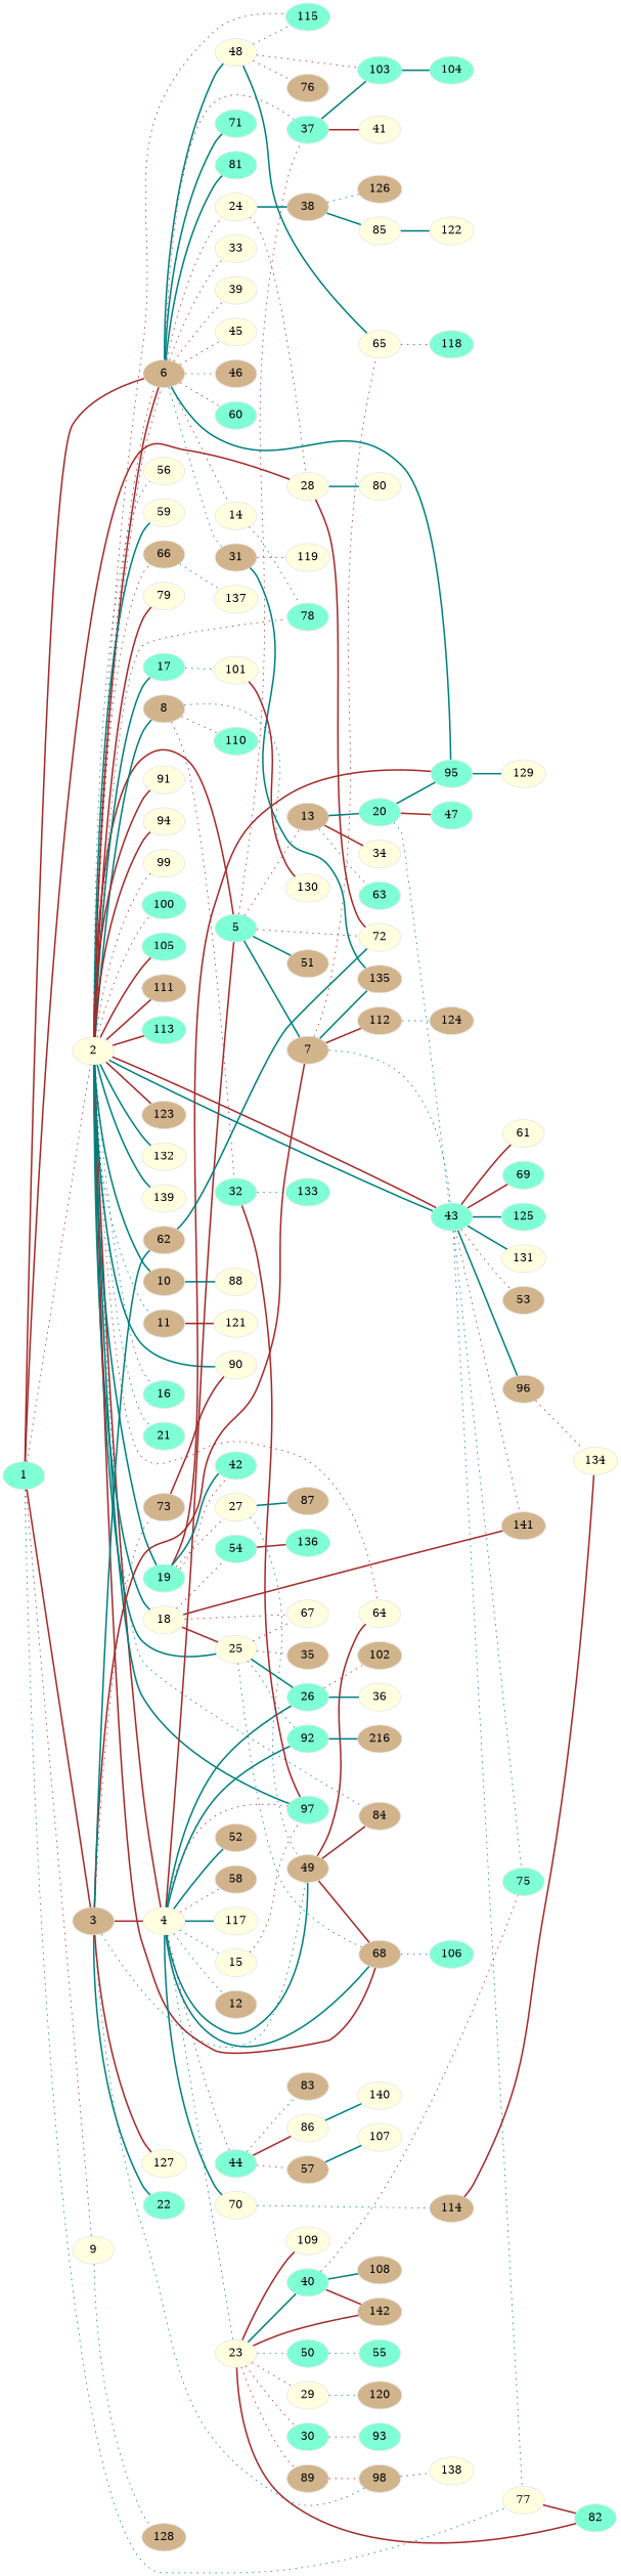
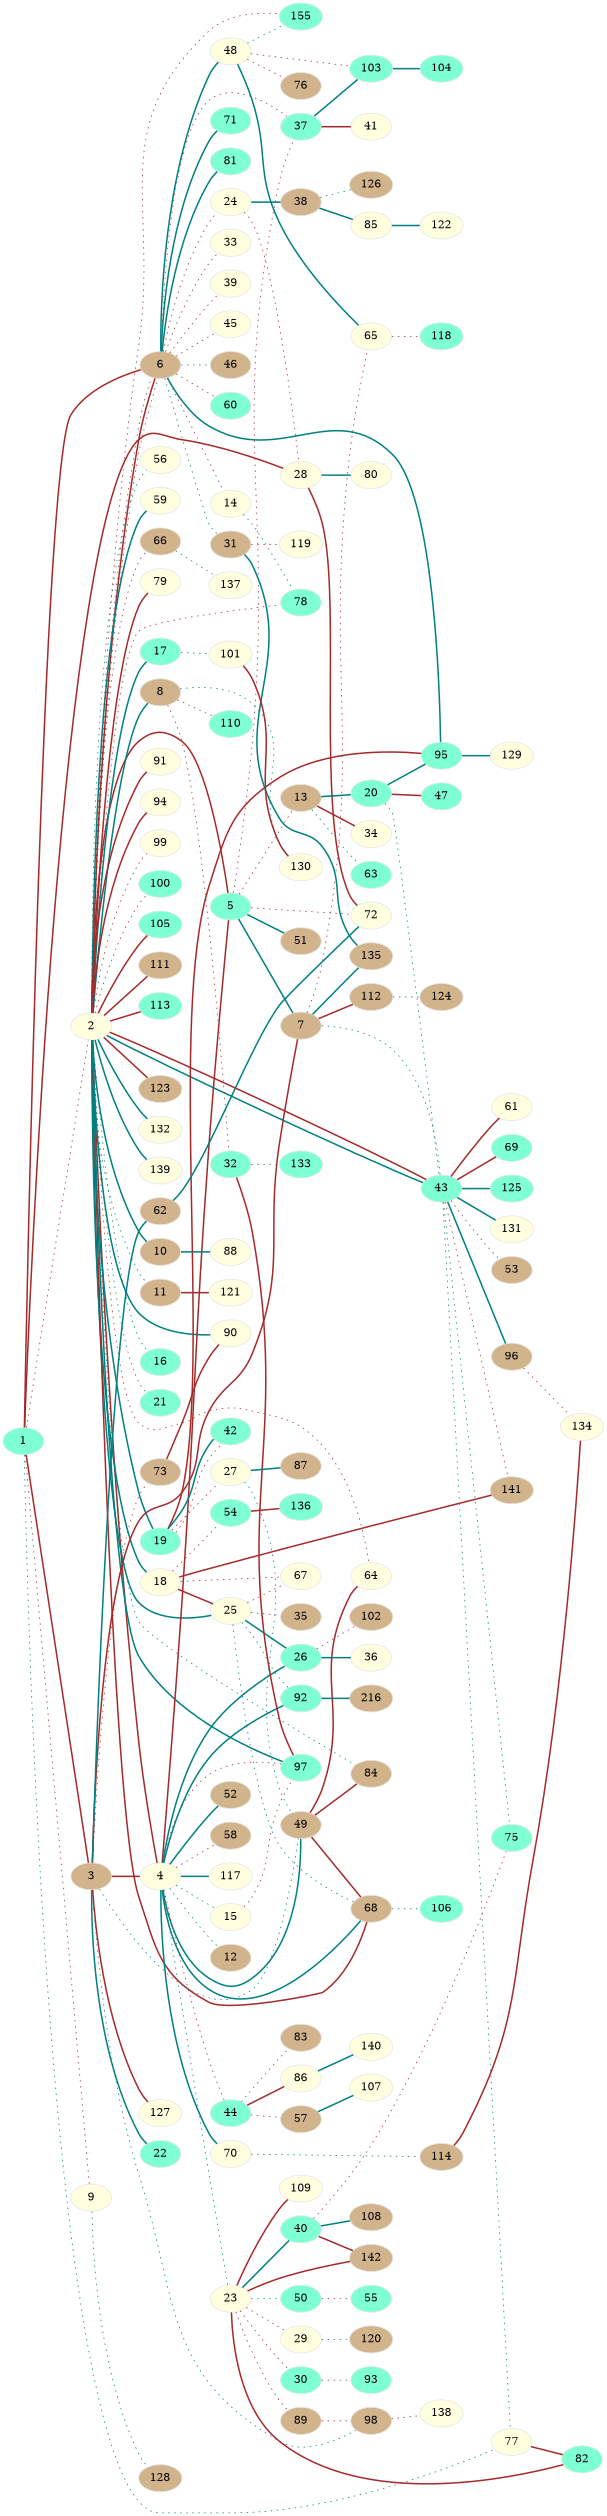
  graph {
    rankdir=LR
    node [color=gray90 fillcolor=lightyellow style=filled]
    edge [color=brown style=bold]
    1 [fillcolor=aquamarine]
    2
    3 [fillcolor=tan]
    6 [fillcolor=tan]
    9
    28
    77
    4
    5 [fillcolor=aquamarine]
    8 [fillcolor=tan]
    10 [fillcolor=tan]
    11 [fillcolor=tan]
    16 [fillcolor=aquamarine]
    17 [fillcolor=aquamarine]
    18
    19 [fillcolor=aquamarine]
    21 [fillcolor=aquamarine]
    25
    43 [fillcolor=aquamarine]
    56
    59
    64
    66 [fillcolor=tan]
    68 [fillcolor=tan]
    78 [fillcolor=aquamarine]
    79
    84 [fillcolor=tan]
    90
    91
    94
    97 [fillcolor=aquamarine]
    99
    100 [fillcolor=aquamarine]
    105 [fillcolor=aquamarine]
    111 [fillcolor=tan]
    113 [fillcolor=aquamarine]
-   115 [fillcolor=aquamarine]
+   115 [fillcolor=aquamarine label=155]
    123 [fillcolor=tan]
    132
    139
    7 [fillcolor=tan]
    22 [fillcolor=aquamarine]
    49 [fillcolor=tan]
    62 [fillcolor=tan]
    73 [fillcolor=tan]
    98 [fillcolor=tan]
    127
    37 [fillcolor=aquamarine]
    14
    24
    31 [fillcolor=tan]
    33
    39
    45
    46 [fillcolor=tan]
    48
    60 [fillcolor=aquamarine]
    71 [fillcolor=aquamarine]
    81 [fillcolor=aquamarine]
    95 [fillcolor=aquamarine]
    128 [fillcolor=tan]
    72
    80
    82 [fillcolor=aquamarine]
    12 [fillcolor=tan]
    15
    23
    26 [fillcolor=aquamarine]
    44 [fillcolor=aquamarine]
    52 [fillcolor=tan]
    58 [fillcolor=tan]
    70
    92 [fillcolor=aquamarine]
    117
    13 [fillcolor=tan]
    51 [fillcolor=tan]
    32 [fillcolor=aquamarine]
    110 [fillcolor=aquamarine]
    130
    88
    121
    101
    54 [fillcolor=aquamarine]
    67
    141 [fillcolor=tan]
    27
    42 [fillcolor=aquamarine]
    35 [fillcolor=tan]
    75 [fillcolor=aquamarine]
    53 [fillcolor=tan]
    61
    69 [fillcolor=aquamarine]
    96 [fillcolor=tan]
    125 [fillcolor=aquamarine]
    131
    137
    106 [fillcolor=aquamarine]
    65
    112 [fillcolor=tan]
    135 [fillcolor=tan]
    138
    29
    30 [fillcolor=aquamarine]
    40 [fillcolor=aquamarine]
    50 [fillcolor=aquamarine]
    89 [fillcolor=tan]
    109
    142 [fillcolor=tan]
    36
    102 [fillcolor=tan]
    57 [fillcolor=tan]
    83 [fillcolor=tan]
    86
    114 [fillcolor=tan]
    n115 [fillcolor=tan label=216]
    20 [fillcolor=aquamarine]
    34
    63 [fillcolor=aquamarine]
    41
    103 [fillcolor=aquamarine]
    38 [fillcolor=tan]
    119
    76 [fillcolor=tan]
    129
    118 [fillcolor=aquamarine]
    124 [fillcolor=tan]
    133 [fillcolor=aquamarine]
    47 [fillcolor=aquamarine]
    136 [fillcolor=aquamarine]
    87 [fillcolor=tan]
    120 [fillcolor=tan]
    93 [fillcolor=aquamarine]
    108 [fillcolor=tan]
    55 [fillcolor=aquamarine]
    85
    126 [fillcolor=tan]
    104 [fillcolor=aquamarine]
    122
    134
    107
    140
    1 -- 2 [style=dotted]
    1 -- 3
    1 -- 6
    1 -- 9 [style=dotted]
    1 -- 28
    1 -- 77 [color=teal style=dotted]
    2 -- 6 [style=dotted]
    2 -- 6
    2 -- 6 [style=dotted]
    2 -- 4
    2 -- 5
    2 -- 8 [color=teal]
    2 -- 10 [color=teal]
    2 -- 11 [color=teal style=dotted]
    2 -- 16 [color=teal style=dotted]
    2 -- 17 [color=teal]
    2 -- 18 [color=teal]
    2 -- 19 [color=teal]
    2 -- 21 [color=teal style=dotted]
    2 -- 25 [color=teal]
    2 -- 43 [color=teal]
    2 -- 43
    2 -- 56 [color=teal style=dotted]
    2 -- 59 [color=teal]
    2 -- 64 [style=dotted]
    2 -- 66 [style=dotted]
    2 -- 68
    2 -- 78 [style=dotted]
    2 -- 79
    2 -- 84 [color=teal style=dotted]
    2 -- 90 [color=teal]
    2 -- 91
    2 -- 94
    2 -- 97 [color=teal]
    2 -- 99 [style=dotted]
    2 -- 100 [style=dotted]
    2 -- 105
    2 -- 111
    2 -- 113
    2 -- 115 [style=dotted]
    2 -- 123
    2 -- 132 [color=teal]
    2 -- 139 [color=teal]
    3 -- 4
    3 -- 7
    3 -- 22 [color=teal]
    3 -- 49 [color=teal style=dotted]
    3 -- 62 [color=teal]
    3 -- 73 [style=dotted]
    3 -- 98 [color=teal style=dotted]
    3 -- 127
    6 -- 37 [style=dotted]
    6 -- 14 [style=dotted]
    6 -- 24 [style=dotted]
    6 -- 31 [color=teal style=dotted]
    6 -- 33 [style=dotted]
    6 -- 39 [style=dotted]
    6 -- 45 [style=dotted]
    6 -- 46 [color=teal style=dotted]
    6 -- 48 [color=teal]
    6 -- 60 [style=dotted]
    6 -- 71 [color=teal]
    6 -- 81 [color=teal]
    6 -- 95 [color=teal]
    9 -- 128 [color=teal style=dotted]
    28 -- 72
    28 -- 80 [color=teal]
    77 -- 82
    4 -- 5
    4 -- 68 [color=teal]
    4 -- 97 [style=dotted]
    4 -- 49 [color=teal]
    4 -- 12 [color=teal style=dotted]
    4 -- 15 [color=teal style=dotted]
    4 -- 23 [color=teal style=dotted]
    4 -- 26 [color=teal]
    4 -- 44 [style=dotted]
    4 -- 52 [color=teal]
    4 -- 58 [style=dotted]
    4 -- 70 [color=teal]
    4 -- 92 [color=teal]
    4 -- 117 [color=teal]
    5 -- 7 [color=teal]
    5 -- 37 [style=dotted]
    5 -- 72 [style=dotted]
    5 -- 13 [style=dotted]
    5 -- 51 [color=teal]
    8 -- 32 [style=dotted]
    8 -- 110 [style=dotted]
    8 -- 130 [color=teal style=dotted]
    10 -- 88 [color=teal]
    11 -- 121
    17 -- 101 [color=teal style=dotted]
    18 -- 25
    18 -- 54 [style=dotted]
    18 -- 67 [style=dotted]
    18 -- 141
    19 -- 95
    19 -- 27 [style=dotted]
    19 -- 42 [style=dotted]
    19 -- 42 [color=teal]
    25 -- 68 [color=teal style=dotted]
    25 -- 26 [color=teal]
    25 -- 92 [color=teal style=dotted]
    25 -- 67 [style=dotted]
    25 -- 35 [style=dotted]
    43 -- 77 [color=teal style=dotted]
    43 -- 141 [style=dotted]
    43 -- 75 [color=teal style=dotted]
    43 -- 53 [style=dotted]
    43 -- 61
    43 -- 69
    43 -- 96 [color=teal]
    43 -- 125 [color=teal]
    43 -- 131 [color=teal]
    66 -- 137 [color=teal style=dotted]
    68 -- 106 [color=teal style=dotted]
    7 -- 43 [color=teal style=dotted]
    7 -- 65 [style=dotted]
    7 -- 112
    7 -- 135 [color=teal]
    49 -- 64
    49 -- 68
    49 -- 84
    62 -- 72 [color=teal]
    73 -- 90
    98 -- 138 [style=dotted]
    37 -- 41
    37 -- 103 [color=teal]
    14 -- 78 [color=teal style=dotted]
    24 -- 28 [style=dotted]
    24 -- 38 [color=teal]
    31 -- 135 [color=teal]
    31 -- 119 [style=dotted]
    48 -- 115 [color=teal style=dotted]
    48 -- 65 [color=teal]
    48 -- 103 [style=dotted]
    48 -- 76 [style=dotted]
    95 -- 129 [color=teal]
    15 -- 97 [style=dotted]
    23 -- 82
    23 -- 29 [style=dotted]
    23 -- 30 [style=dotted]
    23 -- 40 [color=teal]
    23 -- 50 [color=teal style=dotted]
    23 -- 89 [style=dotted]
    23 -- 109
    23 -- 142
    26 -- 36 [color=teal]
    26 -- 102 [style=dotted]
    44 -- 57 [style=dotted]
    44 -- 83 [color=teal style=dotted]
    44 -- 86
    70 -- 114 [color=teal style=dotted]
    92 -- n115 [color=teal]
    13 -- 20 [color=teal]
    13 -- 34
    13 -- 63 [color=teal style=dotted]
    32 -- 97
    32 -- 133 [color=teal style=dotted]
    101 -- 130
    54 -- 136
    27 -- 49 [color=teal style=dotted]
    27 -- 87 [color=teal]
    96 -- 134 [style=dotted]
    65 -- 118 [style=dotted]
    112 -- 124 [color=teal style=dotted]
    29 -- 120 [color=teal style=dotted]
    30 -- 93 [style=dotted]
    40 -- 75 [style=dotted]
    40 -- 142
    40 -- 108 [color=teal]
-   50 -- 55 [color=teal style=dotted]
+   50 -- 55 [style=dotted]
    89 -- 98 [style=dotted]
    57 -- 107 [color=teal]
    86 -- 140 [color=teal]
    114 -- 134
    20 -- 43 [color=teal style=dotted]
    20 -- 95 [color=teal]
    20 -- 47
    103 -- 104 [color=teal]
    38 -- 85 [color=teal]
    38 -- 126 [color=teal style=dotted]
    85 -- 122 [color=teal]
  }
